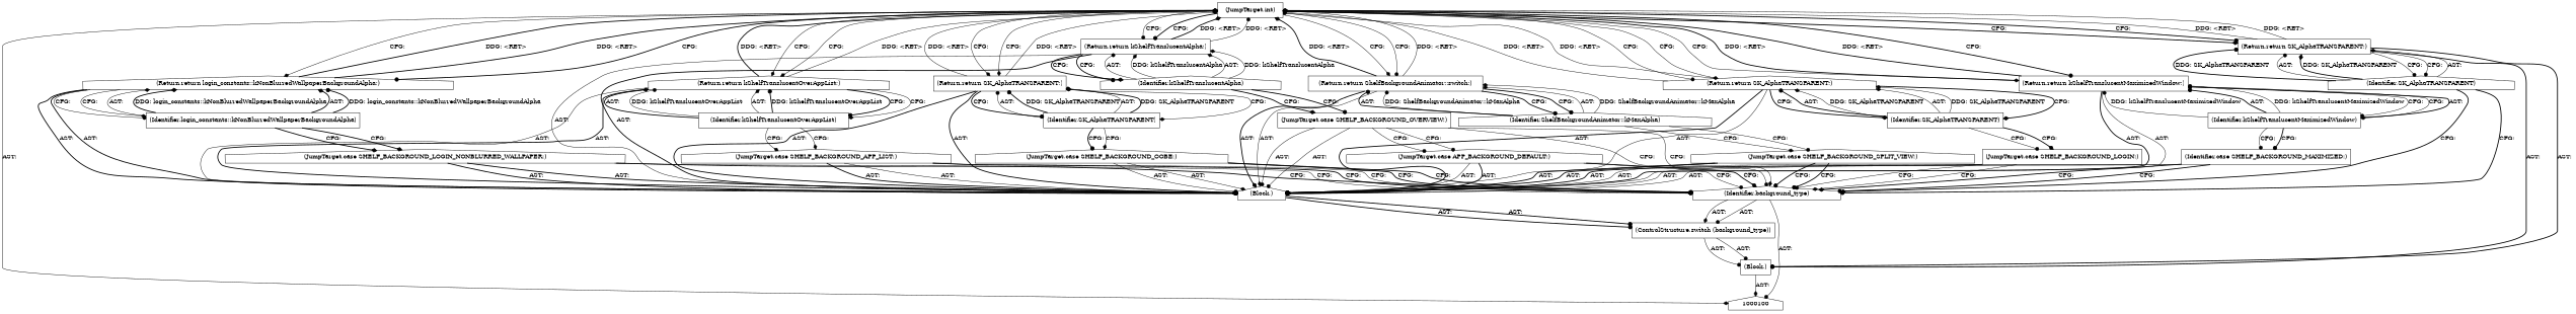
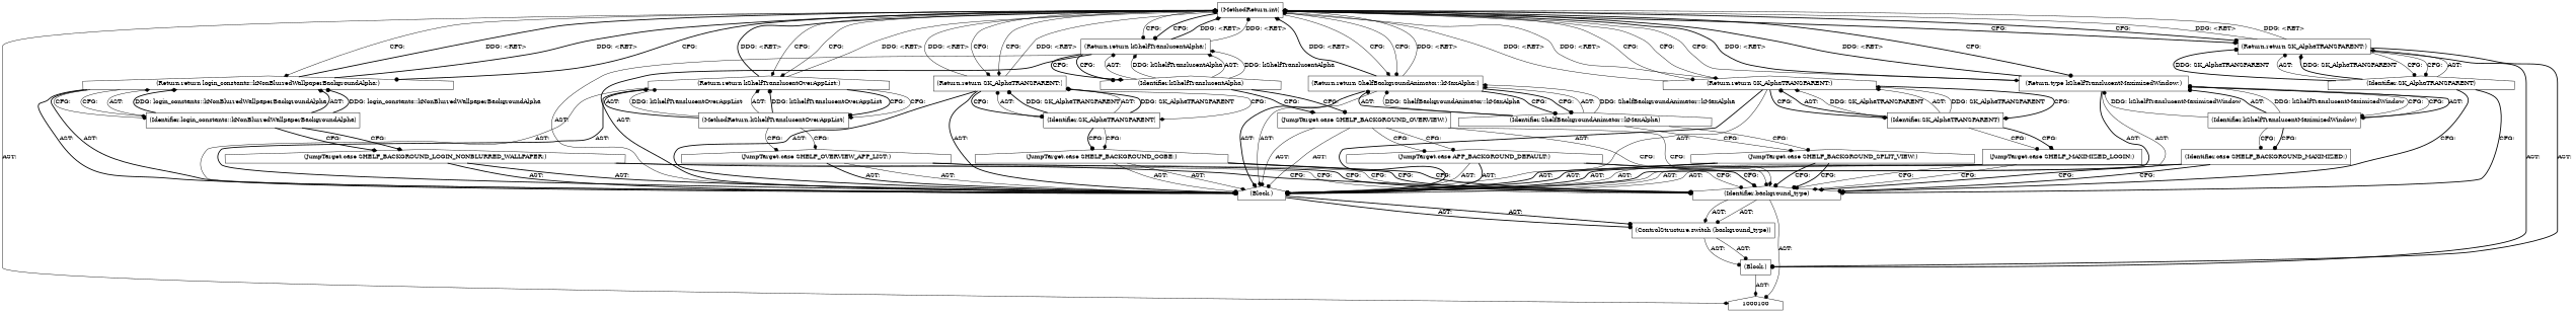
  digraph {
    node [shape=box]
    edge [arrowhead=dot style=solid]
-   n1 [label="(JumpTarget,int)"]
+   n1 [label="(MethodReturn,int)"]
    n2 [label="(Return,return kShelfTranslucentOverAppList;)" shape=house]
-   n3 [label="(Return,return ShelfBackgroundAnimator::switch;)"]
+   n3 [label="(Return,return ShelfBackgroundAnimator::kMaxAlpha;)"]
    n4 [label="(Return,return SK_AlphaTRANSPARENT;)"]
    n5 [label="(Return,return SK_AlphaTRANSPARENT;)" shape=house]
    n6 [label="(Return,return login_constants::kNonBlurredWallpaperBackgroundAlpha;)" shape=house]
    n7 [label="(Return,return SK_AlphaTRANSPARENT;)"]
    n8 [label="(Return,return kShelfTranslucentAlpha;)"]
-   n9 [label="(Return,return kShelfTranslucentMaximizedWindow;)"]
+   n9 [label="(Return,type kShelfTranslucentMaximizedWindow;)"]
    1000100 [shape=house]
-   n11 [label="(Identifier,kShelfTranslucentOverAppList)"]
+   n11 [label="(MethodReturn,kShelfTranslucentOverAppList)"]
    n12 [label="(Block,)" shape=house]
    n13 [label="(Identifier,ShelfBackgroundAnimator::kMaxAlpha)" shape=house]
    n14 [label="(Identifier,SK_AlphaTRANSPARENT)"]
    n15 [label="(Identifier,SK_AlphaTRANSPARENT)"]
    n16 [label="(Identifier,login_constants::kNonBlurredWallpaperBackgroundAlpha)"]
    n17 [label="(Block,)"]
    n18 [label="(Identifier,SK_AlphaTRANSPARENT)" shape=house]
    n19 [label="(Identifier,kShelfTranslucentAlpha)" shape=house]
    n20 [label="(Identifier,kShelfTranslucentMaximizedWindow)"]
-   n21 [label="(JumpTarget,case SHELF_BACKGROUND_APP_LIST:)" shape=house]
+   n21 [label="(JumpTarget,case SHELF_OVERVIEW_APP_LIST:)" shape=house]
    n22 [label="(Identifier,background_type)" shape=house]
    n23 [label="(ControlStructure,switch (background_type))"]
    n24 [label="(JumpTarget,case SHELF_BACKGROUND_SPLIT_VIEW:)" shape=house]
    n25 [label="(JumpTarget,case SHELF_BACKGROUND_OOBE:)" shape=house]
-   n26 [label="(JumpTarget,case SHELF_BACKGROUND_LOGIN:)"]
+   n26 [label="(JumpTarget,case SHELF_MAXIMIZED_LOGIN:)"]
    n27 [label="(JumpTarget,case SHELF_BACKGROUND_LOGIN_NONBLURRED_WALLPAPER:)" shape=house]
    n28 [label="(JumpTarget,case APP_BACKGROUND_DEFAULT:)" shape=house]
    n29 [label="(JumpTarget,case SHELF_BACKGROUND_OVERVIEW:)"]
    n30 [label="(Identifier,case SHELF_BACKGROUND_MAXIMIZED:)"]
    n1 -> n2 [arrowhead=diamond label="CFG: "]
    n1 -> n2 [arrowhead=diamond label="CFG: "]
    n1 -> n3 [arrowhead=diamond label="CFG: "]
    n1 -> n3 [label="CFG: "]
    n1 -> n4 [arrowhead=diamond label="CFG: "]
    n1 -> n4 [arrowhead=diamond label="CFG: "]
    n1 -> n5 [label="CFG: "]
    n1 -> n5 [arrowhead=diamond label="CFG: "]
    n1 -> n6 [label="CFG: " style=bold]
    n1 -> n6 [arrowhead=diamond label="CFG: "]
    n1 -> n7 [arrowhead=diamond label="CFG: " style=bold]
    n1 -> n7 [label="CFG: " style=bold]
    n1 -> n8 [label="CFG: "]
    n1 -> n8 [label="CFG: " style=bold]
    n1 -> n9 [label="CFG: " style=bold]
    n1 -> n9 [arrowhead=diamond label="CFG: "]
    n1 -> 1000100 [arrowhead=diamond label="AST: "]
    n2 -> n1 [arrowhead=diamond label="DDG: <RET>"]
    n2 -> n1 [label="DDG: <RET>" style=bold]
    n2 -> n11 [label="CFG: " style=bold]
    n2 -> n11 [arrowhead=diamond label="CFG: "]
    n2 -> n12 [arrowhead=diamond label="AST: "]
    n2 -> n12 [label="AST: " style=bold]
    n3 -> n1 [arrowhead=diamond label="DDG: <RET>"]
    n3 -> n1 [arrowhead=diamond label="DDG: <RET>" style=bold]
    n3 -> n12 [arrowhead=diamond label="AST: " style=bold]
    n3 -> n12 [arrowhead=diamond label="AST: "]
    n3 -> n13 [label="CFG: " style=bold]
    n3 -> n13 [label="CFG: " style=bold]
    n4 -> n1 [arrowhead=diamond label="DDG: <RET>"]
    n4 -> n1 [label="DDG: <RET>"]
    n4 -> n12 [arrowhead=diamond label="AST: " style=bold]
    n4 -> n12 [label="AST: " style=bold]
    n4 -> n14 [arrowhead=diamond label="CFG: "]
    n4 -> n14 [label="CFG: " style=bold]
    n5 -> n1 [label="DDG: <RET>"]
    n5 -> n1 [label="DDG: <RET>"]
    n5 -> n12 [arrowhead=diamond label="AST: "]
    n5 -> n12 [arrowhead=diamond label="AST: " style=bold]
    n5 -> n15 [arrowhead=diamond label="CFG: " style=bold]
    n5 -> n15 [arrowhead=diamond label="CFG: " style=bold]
    n6 -> n1 [arrowhead=diamond label="DDG: <RET>" style=bold]
    n6 -> n1 [arrowhead=diamond label="DDG: <RET>" style=bold]
    n6 -> n12 [arrowhead=diamond label="AST: " style=bold]
    n6 -> n12 [arrowhead=diamond label="AST: " style=bold]
    n6 -> n16 [label="CFG: "]
    n6 -> n16 [arrowhead=diamond label="CFG: "]
    n7 -> n1 [label="DDG: <RET>"]
    n7 -> n1 [label="DDG: <RET>"]
    n7 -> n17 [label="AST: " style=bold]
    n7 -> n17 [label="AST: " style=bold]
    n7 -> n18 [label="CFG: "]
    n7 -> n18 [label="CFG: "]
    n8 -> n1 [arrowhead=diamond label="DDG: <RET>" style=bold]
    n8 -> n1 [label="DDG: <RET>"]
    n8 -> n12 [label="AST: " style=bold]
    n8 -> n12 [arrowhead=diamond label="AST: "]
    n8 -> n19 [arrowhead=diamond label="CFG: " style=bold]
    n8 -> n19 [label="CFG: " style=bold]
    n9 -> n1 [label="DDG: <RET>" style=bold]
    n9 -> n1 [arrowhead=diamond label="DDG: <RET>" style=bold]
    n9 -> n12 [label="AST: "]
    n9 -> n12 [label="AST: " style=bold]
    n9 -> n20 [label="CFG: "]
    n9 -> n20 [arrowhead=diamond label="CFG: "]
    n11 -> n2 [arrowhead=diamond label="AST: " style=bold]
    n11 -> n2 [label="DDG: kShelfTranslucentOverAppList"]
    n11 -> n2 [arrowhead=diamond label="AST: "]
    n11 -> n2 [label="DDG: kShelfTranslucentOverAppList" style=bold]
    n11 -> n21 [arrowhead=diamond label="CFG: "]
    n11 -> n21 [arrowhead=diamond label="CFG: "]
    n12 -> n23 [label="AST: " style=bold]
    n12 -> n23 [label="AST: " style=bold]
    n13 -> n3 [arrowhead=diamond label="AST: "]
    n13 -> n3 [arrowhead=diamond label="DDG: ShelfBackgroundAnimator::kMaxAlpha"]
    n13 -> n3 [label="AST: " style=bold]
    n13 -> n3 [label="DDG: ShelfBackgroundAnimator::kMaxAlpha"]
    n13 -> n24 [arrowhead=diamond label="CFG: "]
    n13 -> n24 [label="CFG: "]
    n14 -> n4 [label="AST: "]
    n14 -> n4 [label="DDG: SK_AlphaTRANSPARENT" style=bold]
    n14 -> n4 [label="AST: "]
    n14 -> n4 [arrowhead=diamond label="DDG: SK_AlphaTRANSPARENT" style=bold]
    n14 -> n25 [label="CFG: " style=bold]
    n14 -> n25 [arrowhead=diamond label="CFG: "]
    n15 -> n5 [label="AST: " style=bold]
    n15 -> n5 [arrowhead=diamond label="DDG: SK_AlphaTRANSPARENT"]
    n15 -> n5 [arrowhead=diamond label="AST: "]
    n15 -> n5 [arrowhead=diamond label="DDG: SK_AlphaTRANSPARENT"]
    n15 -> n26 [label="CFG: "]
    n15 -> n26 [arrowhead=diamond label="CFG: " style=bold]
    n16 -> n6 [arrowhead=diamond label="AST: "]
    n16 -> n6 [arrowhead=diamond label="DDG: login_constants::kNonBlurredWallpaperBackgroundAlpha" style=bold]
    n16 -> n6 [arrowhead=diamond label="AST: " style=bold]
    n16 -> n6 [label="DDG: login_constants::kNonBlurredWallpaperBackgroundAlpha" style=bold]
    n16 -> n27 [arrowhead=diamond label="CFG: " style=bold]
    n16 -> n27 [arrowhead=diamond label="CFG: " style=bold]
    n17 -> 1000100 [arrowhead=diamond label="AST: "]
    n18 -> n7 [arrowhead=diamond label="AST: "]
    n18 -> n7 [label="DDG: SK_AlphaTRANSPARENT" style=bold]
    n18 -> n7 [label="AST: "]
    n18 -> n7 [arrowhead=diamond label="DDG: SK_AlphaTRANSPARENT" style=bold]
    n18 -> n22 [label="CFG: " style=bold]
    n18 -> n22 [arrowhead=diamond label="CFG: " style=bold]
    n19 -> n8 [label="AST: "]
    n19 -> n8 [arrowhead=diamond label="DDG: kShelfTranslucentAlpha"]
    n19 -> n8 [arrowhead=diamond label="AST: "]
    n19 -> n8 [arrowhead=diamond label="DDG: kShelfTranslucentAlpha"]
    n19 -> n29 [label="CFG: " style=bold]
    n19 -> n29 [arrowhead=diamond label="CFG: " style=bold]
    n20 -> n9 [label="AST: " style=bold]
    n20 -> n9 [label="DDG: kShelfTranslucentMaximizedWindow"]
    n20 -> n9 [label="AST: " style=bold]
    n20 -> n9 [label="DDG: kShelfTranslucentMaximizedWindow"]
    n20 -> n30 [label="CFG: " style=bold]
    n20 -> n30 [label="CFG: "]
    n21 -> n12 [label="AST: " style=bold]
    n21 -> n12 [arrowhead=diamond label="AST: "]
    n21 -> n22 [arrowhead=diamond label="CFG: " style=bold]
    n21 -> n22 [arrowhead=diamond label="CFG: "]
    n22 -> 1000100 [label="AST: "]
    n22 -> n23 [label="AST: "]
    n22 -> n23 [arrowhead=diamond label="AST: "]
    n23 -> n17 [label="AST: "]
    n23 -> n17 [label="AST: "]
    n24 -> n12 [label="AST: " style=bold]
    n24 -> n12 [label="AST: " style=bold]
    n24 -> n22 [label="CFG: " style=bold]
    n24 -> n22 [label="CFG: " style=bold]
    n25 -> n12 [arrowhead=diamond label="AST: "]
    n25 -> n12 [label="AST: "]
    n25 -> n22 [arrowhead=diamond label="CFG: " style=bold]
    n25 -> n22 [label="CFG: " style=bold]
    n26 -> n12 [label="AST: "]
    n26 -> n12 [label="AST: " style=bold]
    n26 -> n22 [arrowhead=diamond label="CFG: "]
    n26 -> n22 [label="CFG: "]
    n27 -> n12 [arrowhead=diamond label="AST: " style=bold]
    n27 -> n12 [label="AST: " style=bold]
    n27 -> n22 [label="CFG: "]
    n27 -> n22 [label="CFG: " style=bold]
    n28 -> n12 [label="AST: " style=bold]
    n28 -> n12 [arrowhead=diamond label="AST: "]
    n28 -> n22 [label="CFG: "]
    n28 -> n22 [arrowhead=diamond label="CFG: " style=bold]
    n29 -> n12 [label="AST: "]
    n29 -> n12 [label="AST: "]
    n29 -> n22 [label="CFG: "]
    n29 -> n22 [arrowhead=diamond label="CFG: "]
    n29 -> n28 [label="CFG: "]
    n29 -> n28 [label="CFG: "]
    n30 -> n12 [label="AST: "]
    n30 -> n12 [arrowhead=diamond label="AST: "]
    n30 -> n22 [label="CFG: " style=bold]
    n30 -> n22 [arrowhead=diamond label="CFG: " style=bold]
  }
